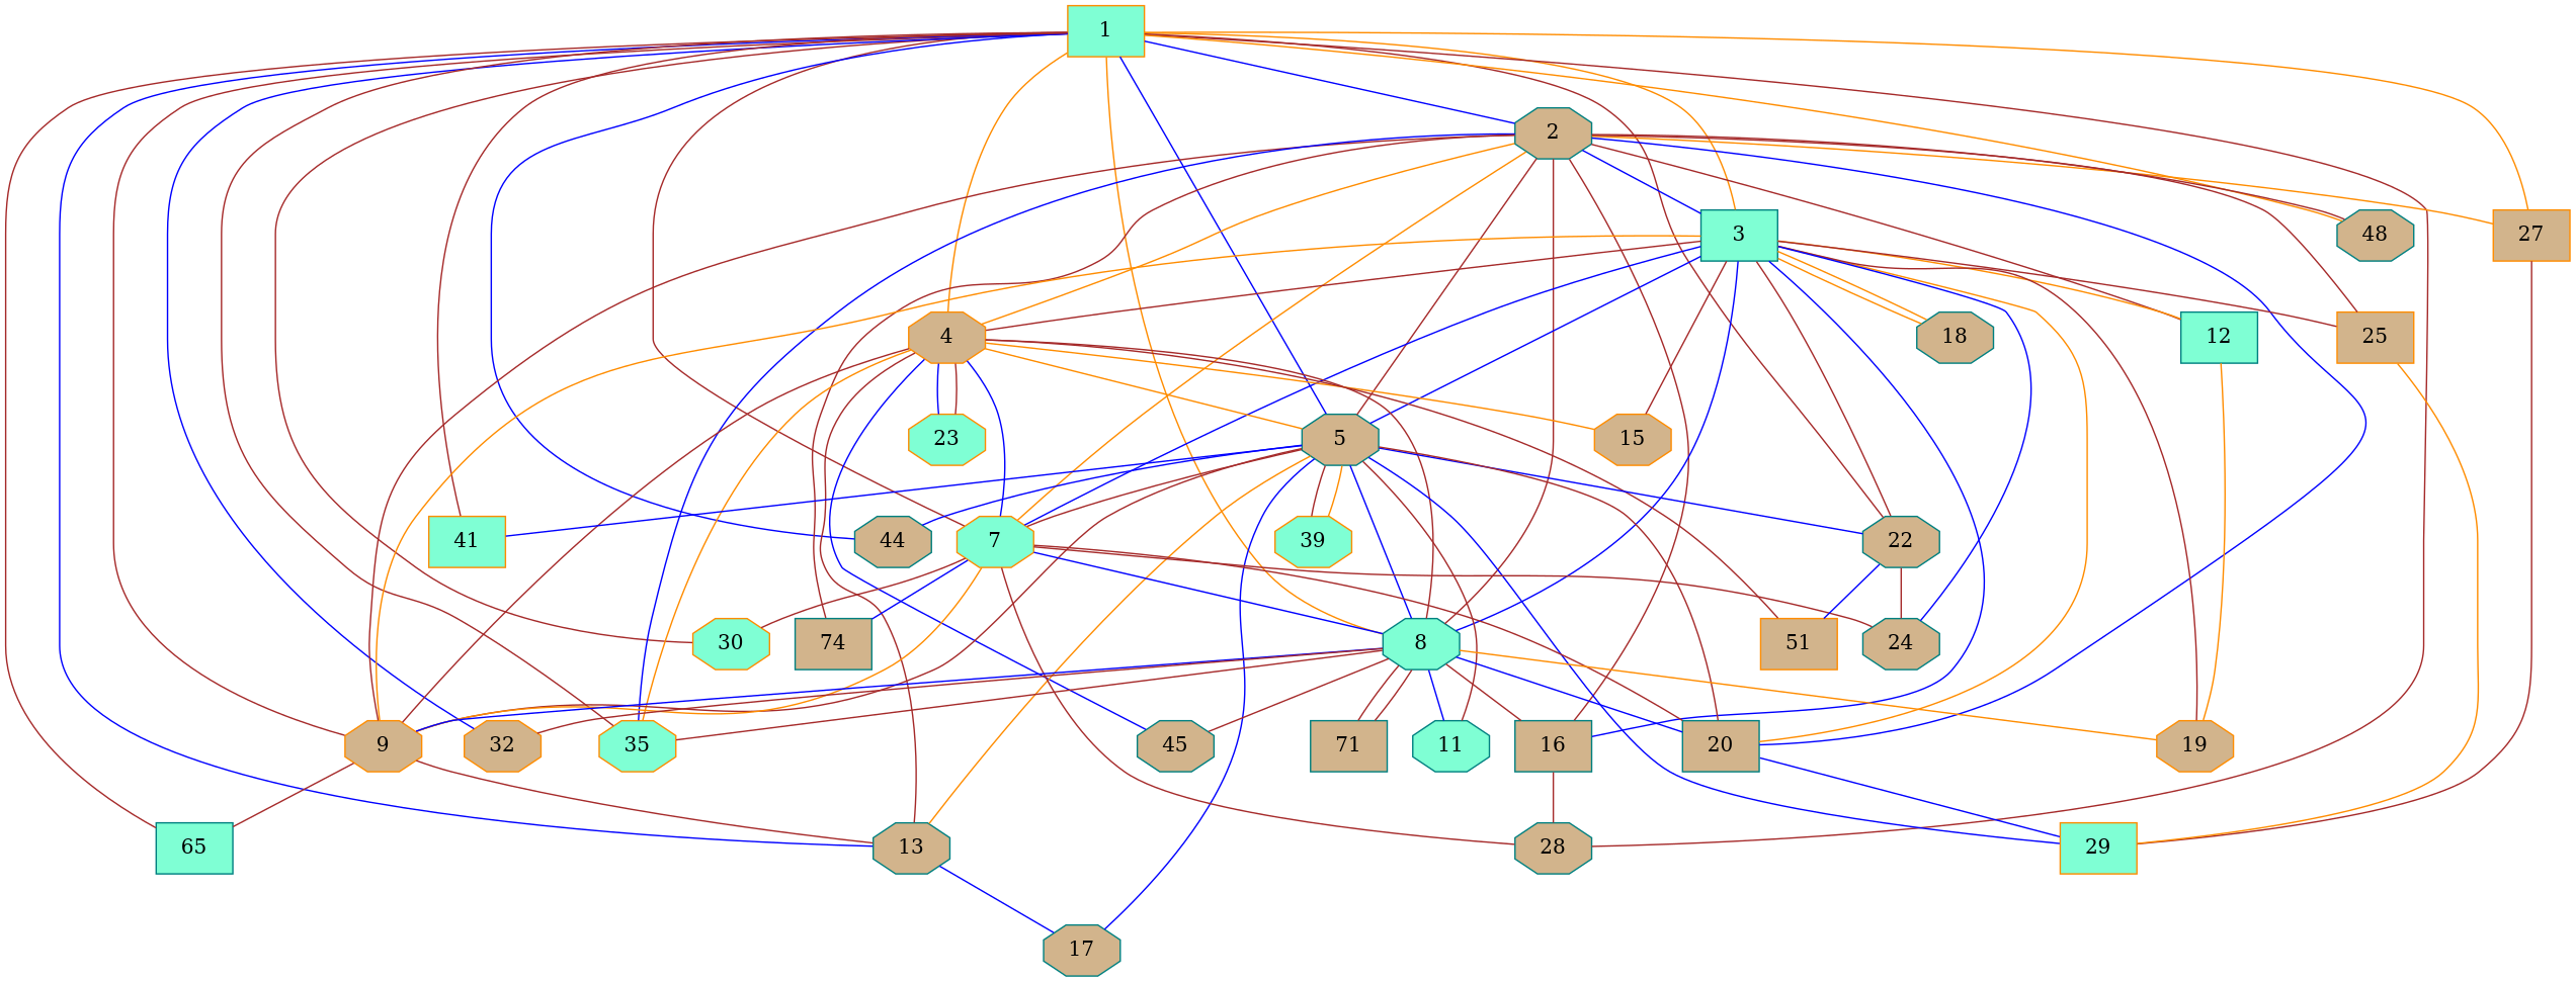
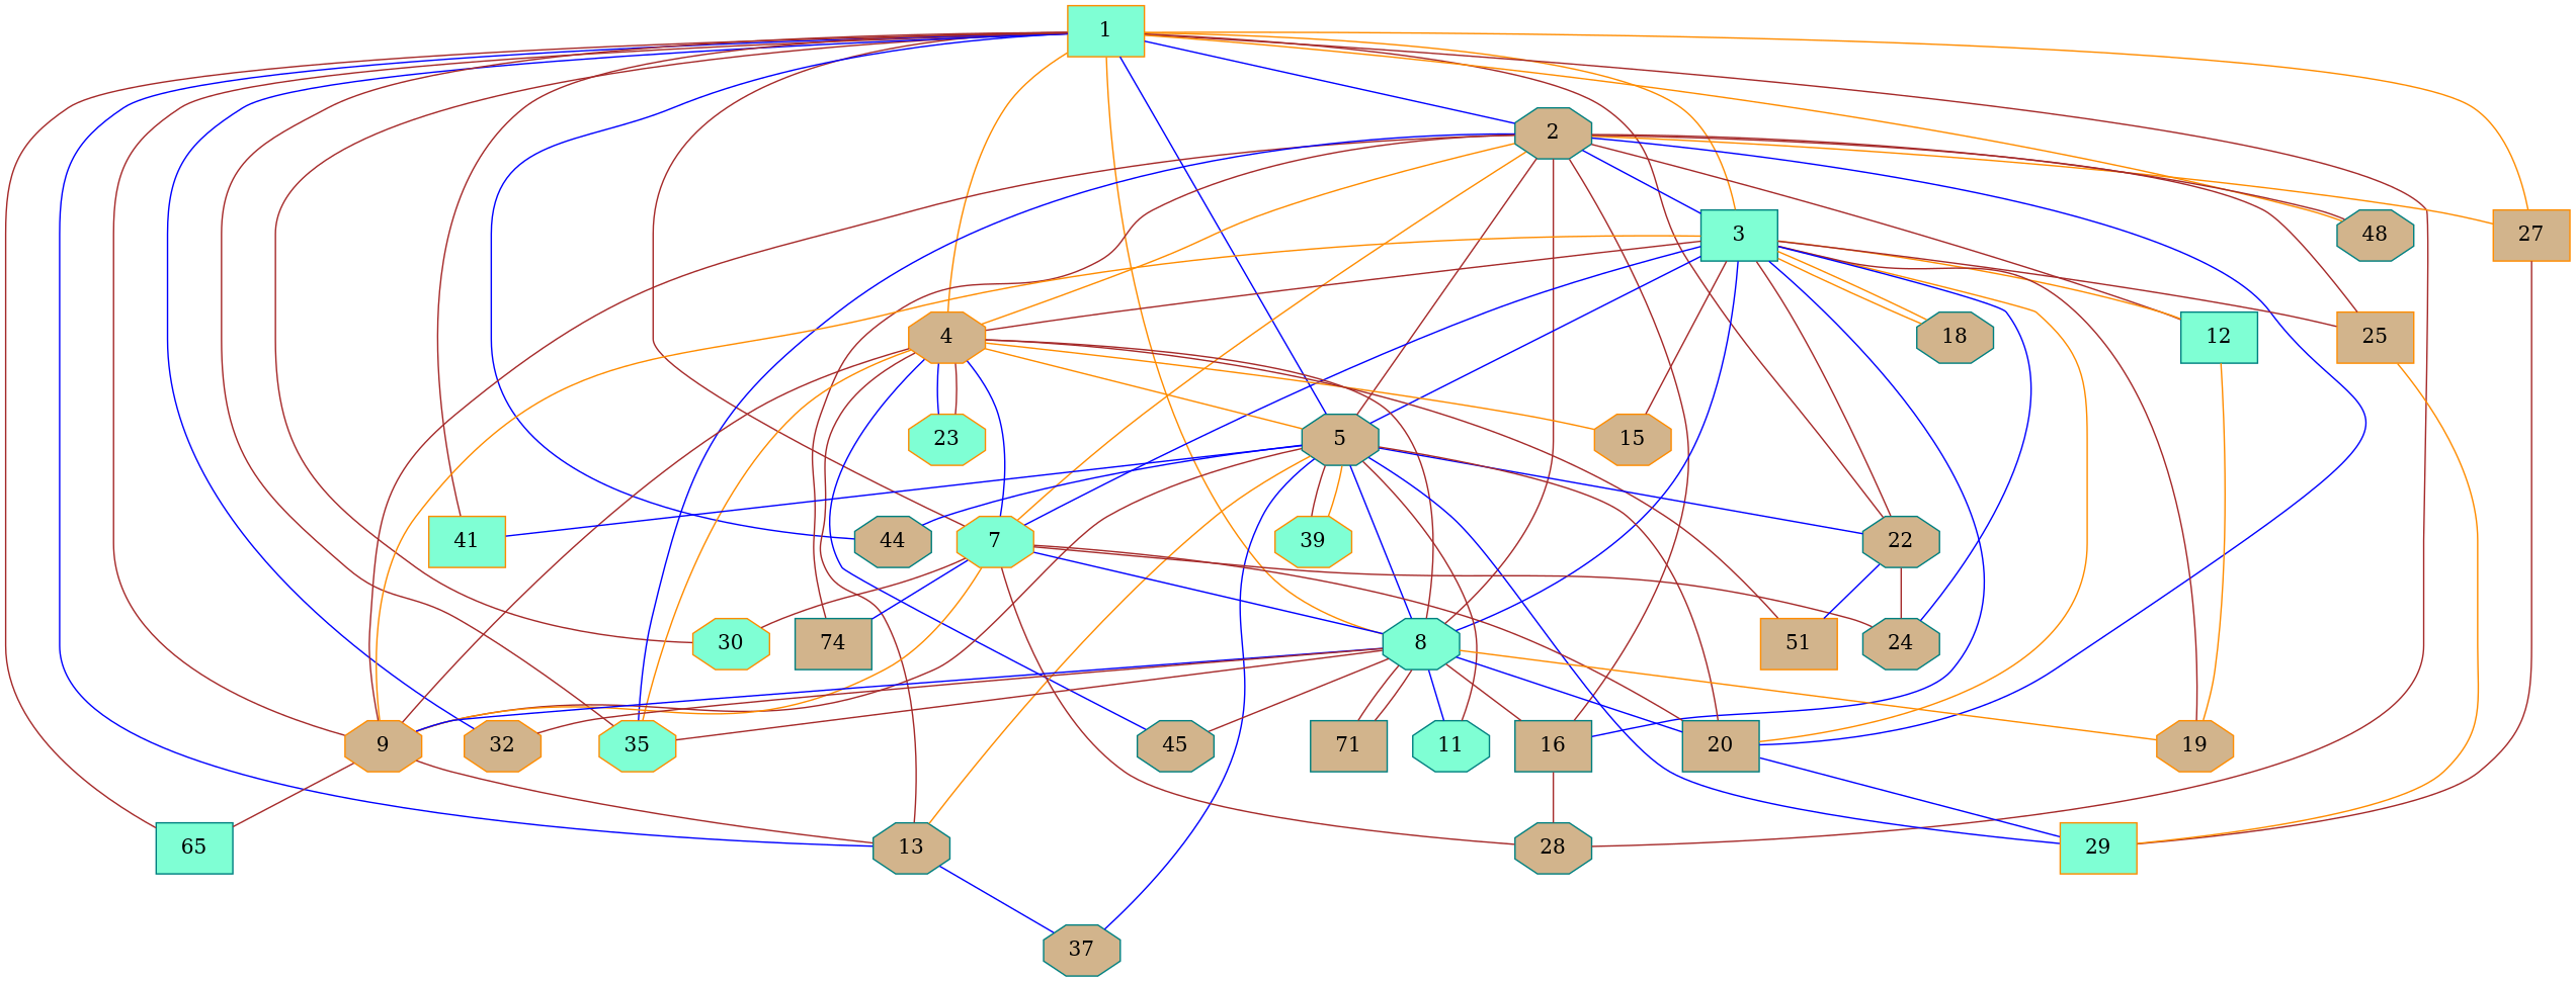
  graph {
    node [color=teal fillcolor=tan shape=octagon style=filled]
    edge [color=brown]
    1 [color=darkorange fillcolor=aquamarine shape=box super="+38"]
    2 [super="+10+42"]
    3 [fillcolor=aquamarine shape=box super="+14+60+49+52+6"]
    4 [color=darkorange super="+55"]
    5
    7 [color=darkorange fillcolor=aquamarine super="+67+21+31"]
    8 [fillcolor=aquamarine super="+36"]
    9 [color=darkorange]
    13 [super="+50"]
    22 [super="+64"]
    27 [color=darkorange shape=box super="+66"]
    28 [super="+34"]
    30 [color=darkorange fillcolor=aquamarine]
    32 [color=darkorange]
    35 [color=darkorange fillcolor=aquamarine super="+72+73"]
    41 [color=darkorange fillcolor=aquamarine shape=box]
    44
    48
    65 [fillcolor=aquamarine shape=box]
    12 [fillcolor=aquamarine shape=box]
    16 [shape=box super="+68"]
    20 [shape=box super="+46+26"]
    25 [color=darkorange shape=box super="+59"]
    74 [shape=box]
    15 [color=darkorange]
    18
    19 [color=darkorange super="+56"]
    24
    23 [color=darkorange fillcolor=aquamarine]
    45
    51 [color=darkorange shape=box]
    11 [fillcolor=aquamarine]
-   17
+   17 [label=37]
    29 [color=darkorange fillcolor=aquamarine shape=box super="+40"]
    39 [color=darkorange fillcolor=aquamarine]
    71 [shape=box]
    1 -- 2 [color=blue weight=2]
    1 -- 3 [color=darkorange weight=4]
    1 -- 4 [color=darkorange]
    1 -- 5 [color=blue weight=2]
    1 -- 7
    1 -- 8 [color=darkorange weight=2]
    1 -- 9
    1 -- 13 [color=blue]
    1 -- 22
    1 -- 27 [color=darkorange]
    1 -- 28
    1 -- 30
    1 -- 32 [color=blue]
    1 -- 35
    1 -- 41
    1 -- 44 [color=blue]
    1 -- 48 [color=darkorange]
    1 -- 65
    2 -- 3 [color=blue weight=7]
    2 -- 4 [color=darkorange weight=2]
    2 -- 5 [weight=2]
    2 -- 7 [color=darkorange weight=3]
    2 -- 8 [weight=3]
    2 -- 9 [weight=3]
    2 -- 27 [color=darkorange]
    2 -- 35 [color=blue]
    2 -- 48
    2 -- 12
    2 -- 16
    2 -- 20 [color=blue]
    2 -- 25 [weight=2]
    2 -- 74
    3 -- 4 [weight=2]
    3 -- 5 [color=blue weight=4]
    3 -- 7 [color=blue weight=3]
    3 -- 8 [color=blue weight=3]
    3 -- 9 [color=darkorange weight=3]
    3 -- 22
    3 -- 12 [color=darkorange]
    3 -- 16 [color=blue]
    3 -- 20 [color=darkorange]
    3 -- 25
    3 -- 15
    3 -- 18 [color=darkorange]
    3 -- 18 [color=darkorange]
    3 -- 19
    3 -- 24 [color=blue]
    4 -- 5 [color=darkorange]
    4 -- 7 [color=blue]
    4 -- 8 [weight=2]
    4 -- 9
    4 -- 13
    4 -- 35 [color=darkorange]
    4 -- 15 [color=darkorange]
    4 -- 23 [color=blue]
    4 -- 23
    4 -- 45 [color=blue]
    4 -- 51
-   5 -- 7 [weight=2]
    5 -- 8 [color=blue]
    5 -- 9
    5 -- 13 [color=darkorange]
    5 -- 22 [color=blue]
    5 -- 41 [color=blue]
    5 -- 44 [color=blue]
    5 -- 20 [weight=2]
    5 -- 11
    5 -- 17 [color=blue]
    5 -- 29 [color=blue]
    5 -- 39
    5 -- 39 [color=darkorange]
    7 -- 8 [color=blue weight=2]
    7 -- 9 [color=darkorange]
    7 -- 28
    7 -- 30
    7 -- 20 [weight=2]
    7 -- 74 [color=blue]
    7 -- 24
    8 -- 9 [color=blue]
    8 -- 32
    8 -- 35
    8 -- 16
    8 -- 20 [color=blue]
    8 -- 19 [color=darkorange]
    8 -- 45
    8 -- 11 [color=blue]
    8 -- 71
    8 -- 71
    9 -- 13
    9 -- 65
    13 -- 17 [color=blue]
    22 -- 24
    22 -- 51 [color=blue]
    27 -- 29
    12 -- 19 [color=darkorange]
    16 -- 28
    20 -- 29 [color=blue]
    25 -- 29 [color=darkorange]
  }
